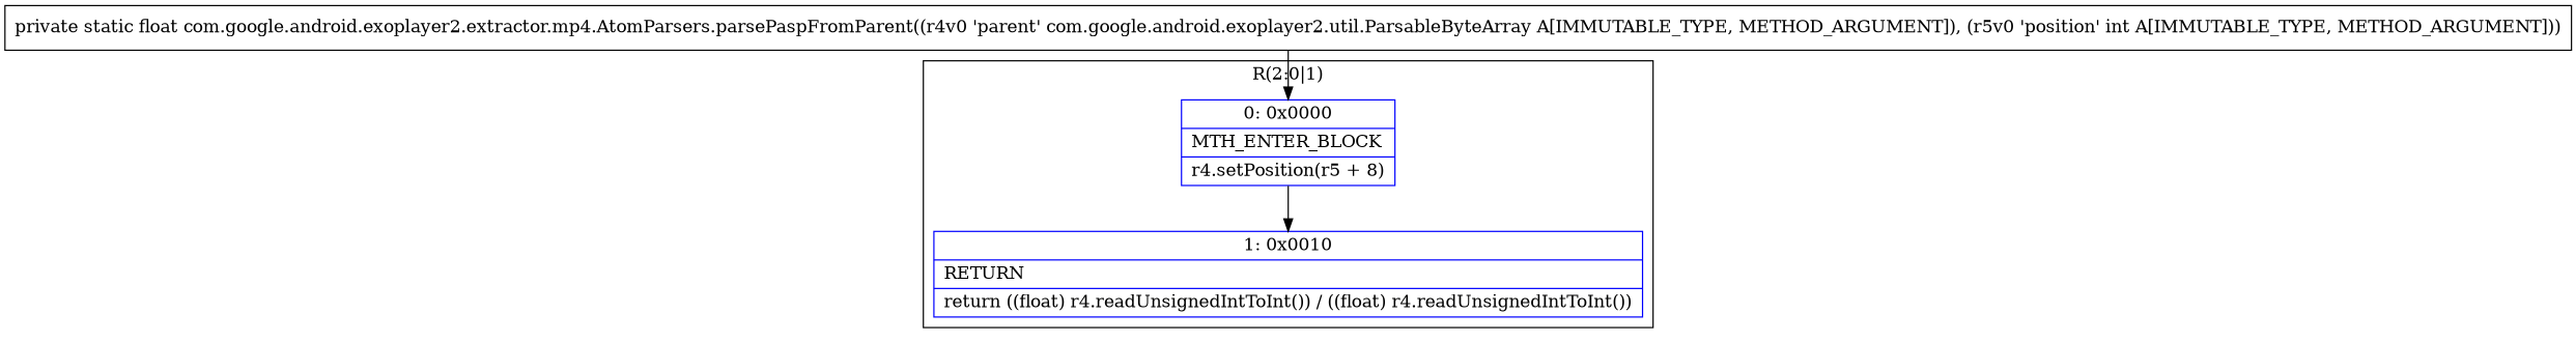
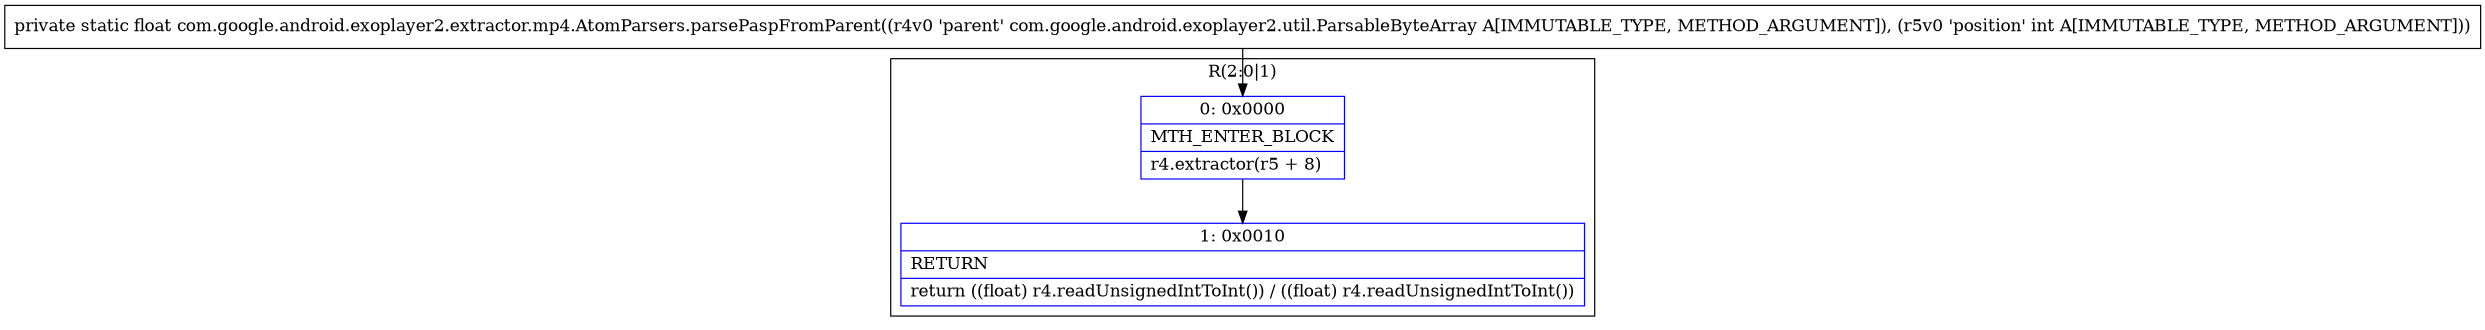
  digraph {
    node [color=blue shape=record]
-   n1 [label="{0\:\ 0x0000|MTH_ENTER_BLOCK\l|r4.setPosition(r5 + 8)\l}"]
+   n1 [label="{0\:\ 0x0000|MTH_ENTER_BLOCK\l|r4.extractor(r5 + 8)\l}"]
    n2 [label="{1\:\ 0x0010|RETURN\l|return ((float) r4.readUnsignedIntToInt()) \/ ((float) r4.readUnsignedIntToInt())\l}"]
    n3 [label="{private static float com.google.android.exoplayer2.extractor.mp4.AtomParsers.parsePaspFromParent((r4v0 'parent' com.google.android.exoplayer2.util.ParsableByteArray A[IMMUTABLE_TYPE, METHOD_ARGUMENT]), (r5v0 'position' int A[IMMUTABLE_TYPE, METHOD_ARGUMENT])) }" color=""]
    subgraph cluster_1 {
      label="R(2:0|1)"
      n1
      n2
    }
    n1 -> n2
    n3 -> n1
  }
